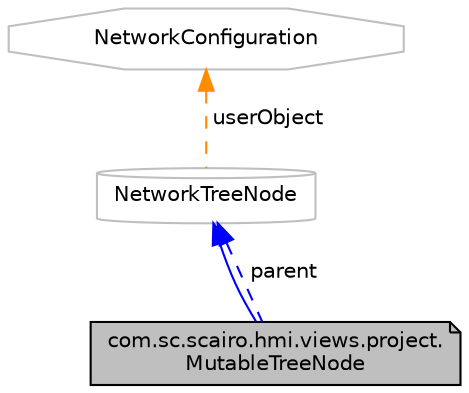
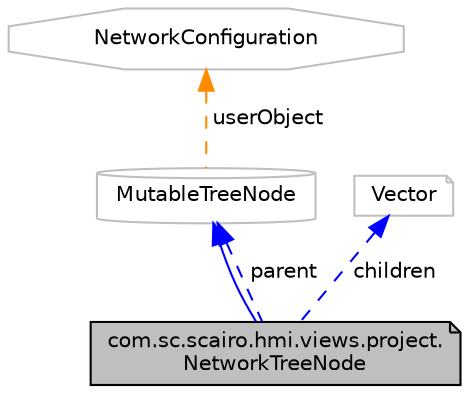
  digraph {
    node [color=grey75 fillcolor=white fontname=Helvetica fontsize=10 shape=note style=filled]
    edge [color=blue dir=back fontname=Helvetica fontsize=10 labelfontname=Helvetica labelfontsize=10 style=dashed]
-   n1 [color=black fillcolor=grey75 fontcolor=black height=0.2 label="com.sc.scairo.hmi.views.project.\lMutableTreeNode" width=0.4]
-   n2 [height=0.2 label=NetworkTreeNode shape=cylinder width=0.4]
+   n1 [color=black fillcolor=grey75 fontcolor=black height=0.2 label="com.sc.scairo.hmi.views.project.\lNetworkTreeNode" width=0.4]
+   n2 [height=0.2 label=MutableTreeNode shape=cylinder width=0.4]
    n3 [height=0.2 label=NetworkConfiguration shape=octagon width=0.4]
+   n4 [height=0.2 label=Vector width=0.4]
    n2 -> n1 [style=solid]
    n2 -> n1 [label=" parent"]
    n3 -> n2 [color=darkorange label=" userObject"]
+   n4 -> n1 [label=" children"]
  }
